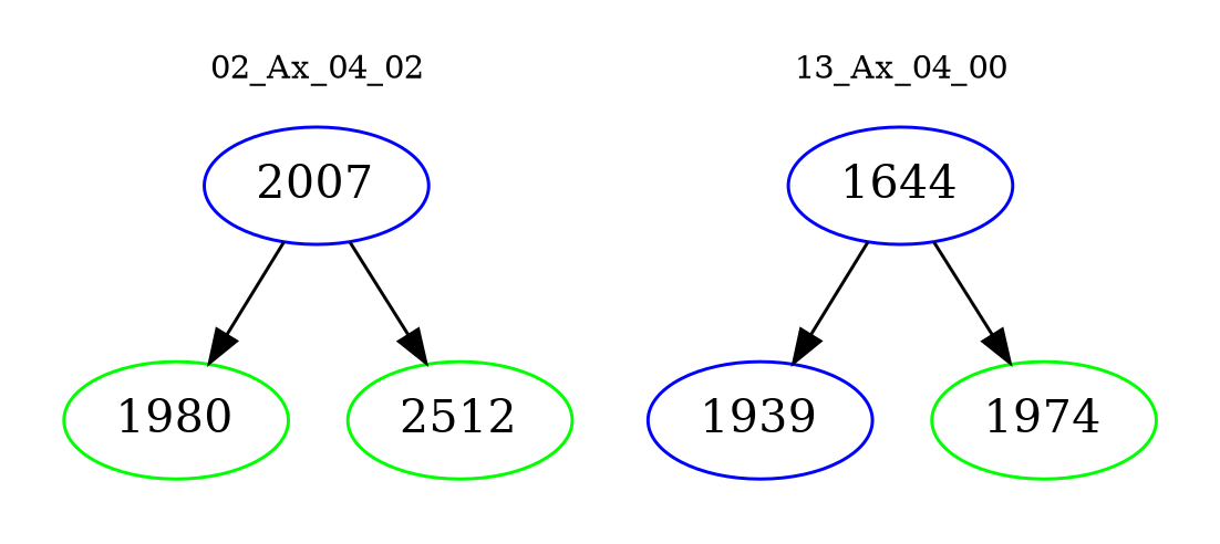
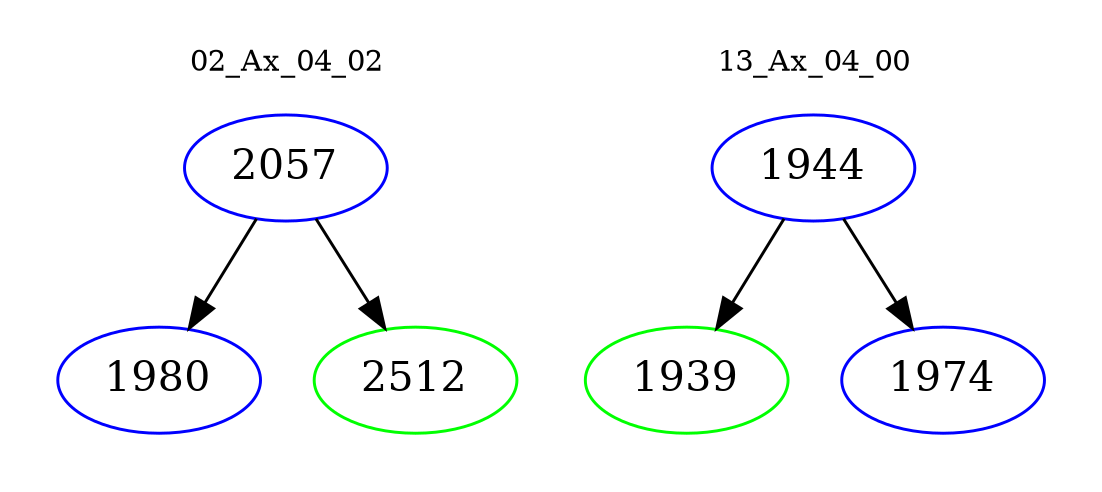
  digraph {
    node [color=green]
    edge [color=black]
-   n1 [color=blue label=2007]
-   n2 [label=1980]
+   n1 [color=blue label=2057]
+   n2 [color=blue label=1980]
    n3 [label=2512]
-   n4 [color=blue label=1644]
-   n5 [color=blue label=1939]
-   n6 [label=1974]
+   n4 [color=blue label=1944]
+   n5 [label=1939]
+   n6 [color=blue label=1974]
    subgraph cluster_1 {
      color=white
      fontsize=10
      label="02_Ax_04_02"
      n1
      n2
      n3
    }
    subgraph cluster_2 {
      color=white
      fontsize=10
      label="13_Ax_04_00"
      n4
      n5
      n6
    }
    n1 -> n2
    n1 -> n3
    n4 -> n5
    n4 -> n6
  }
